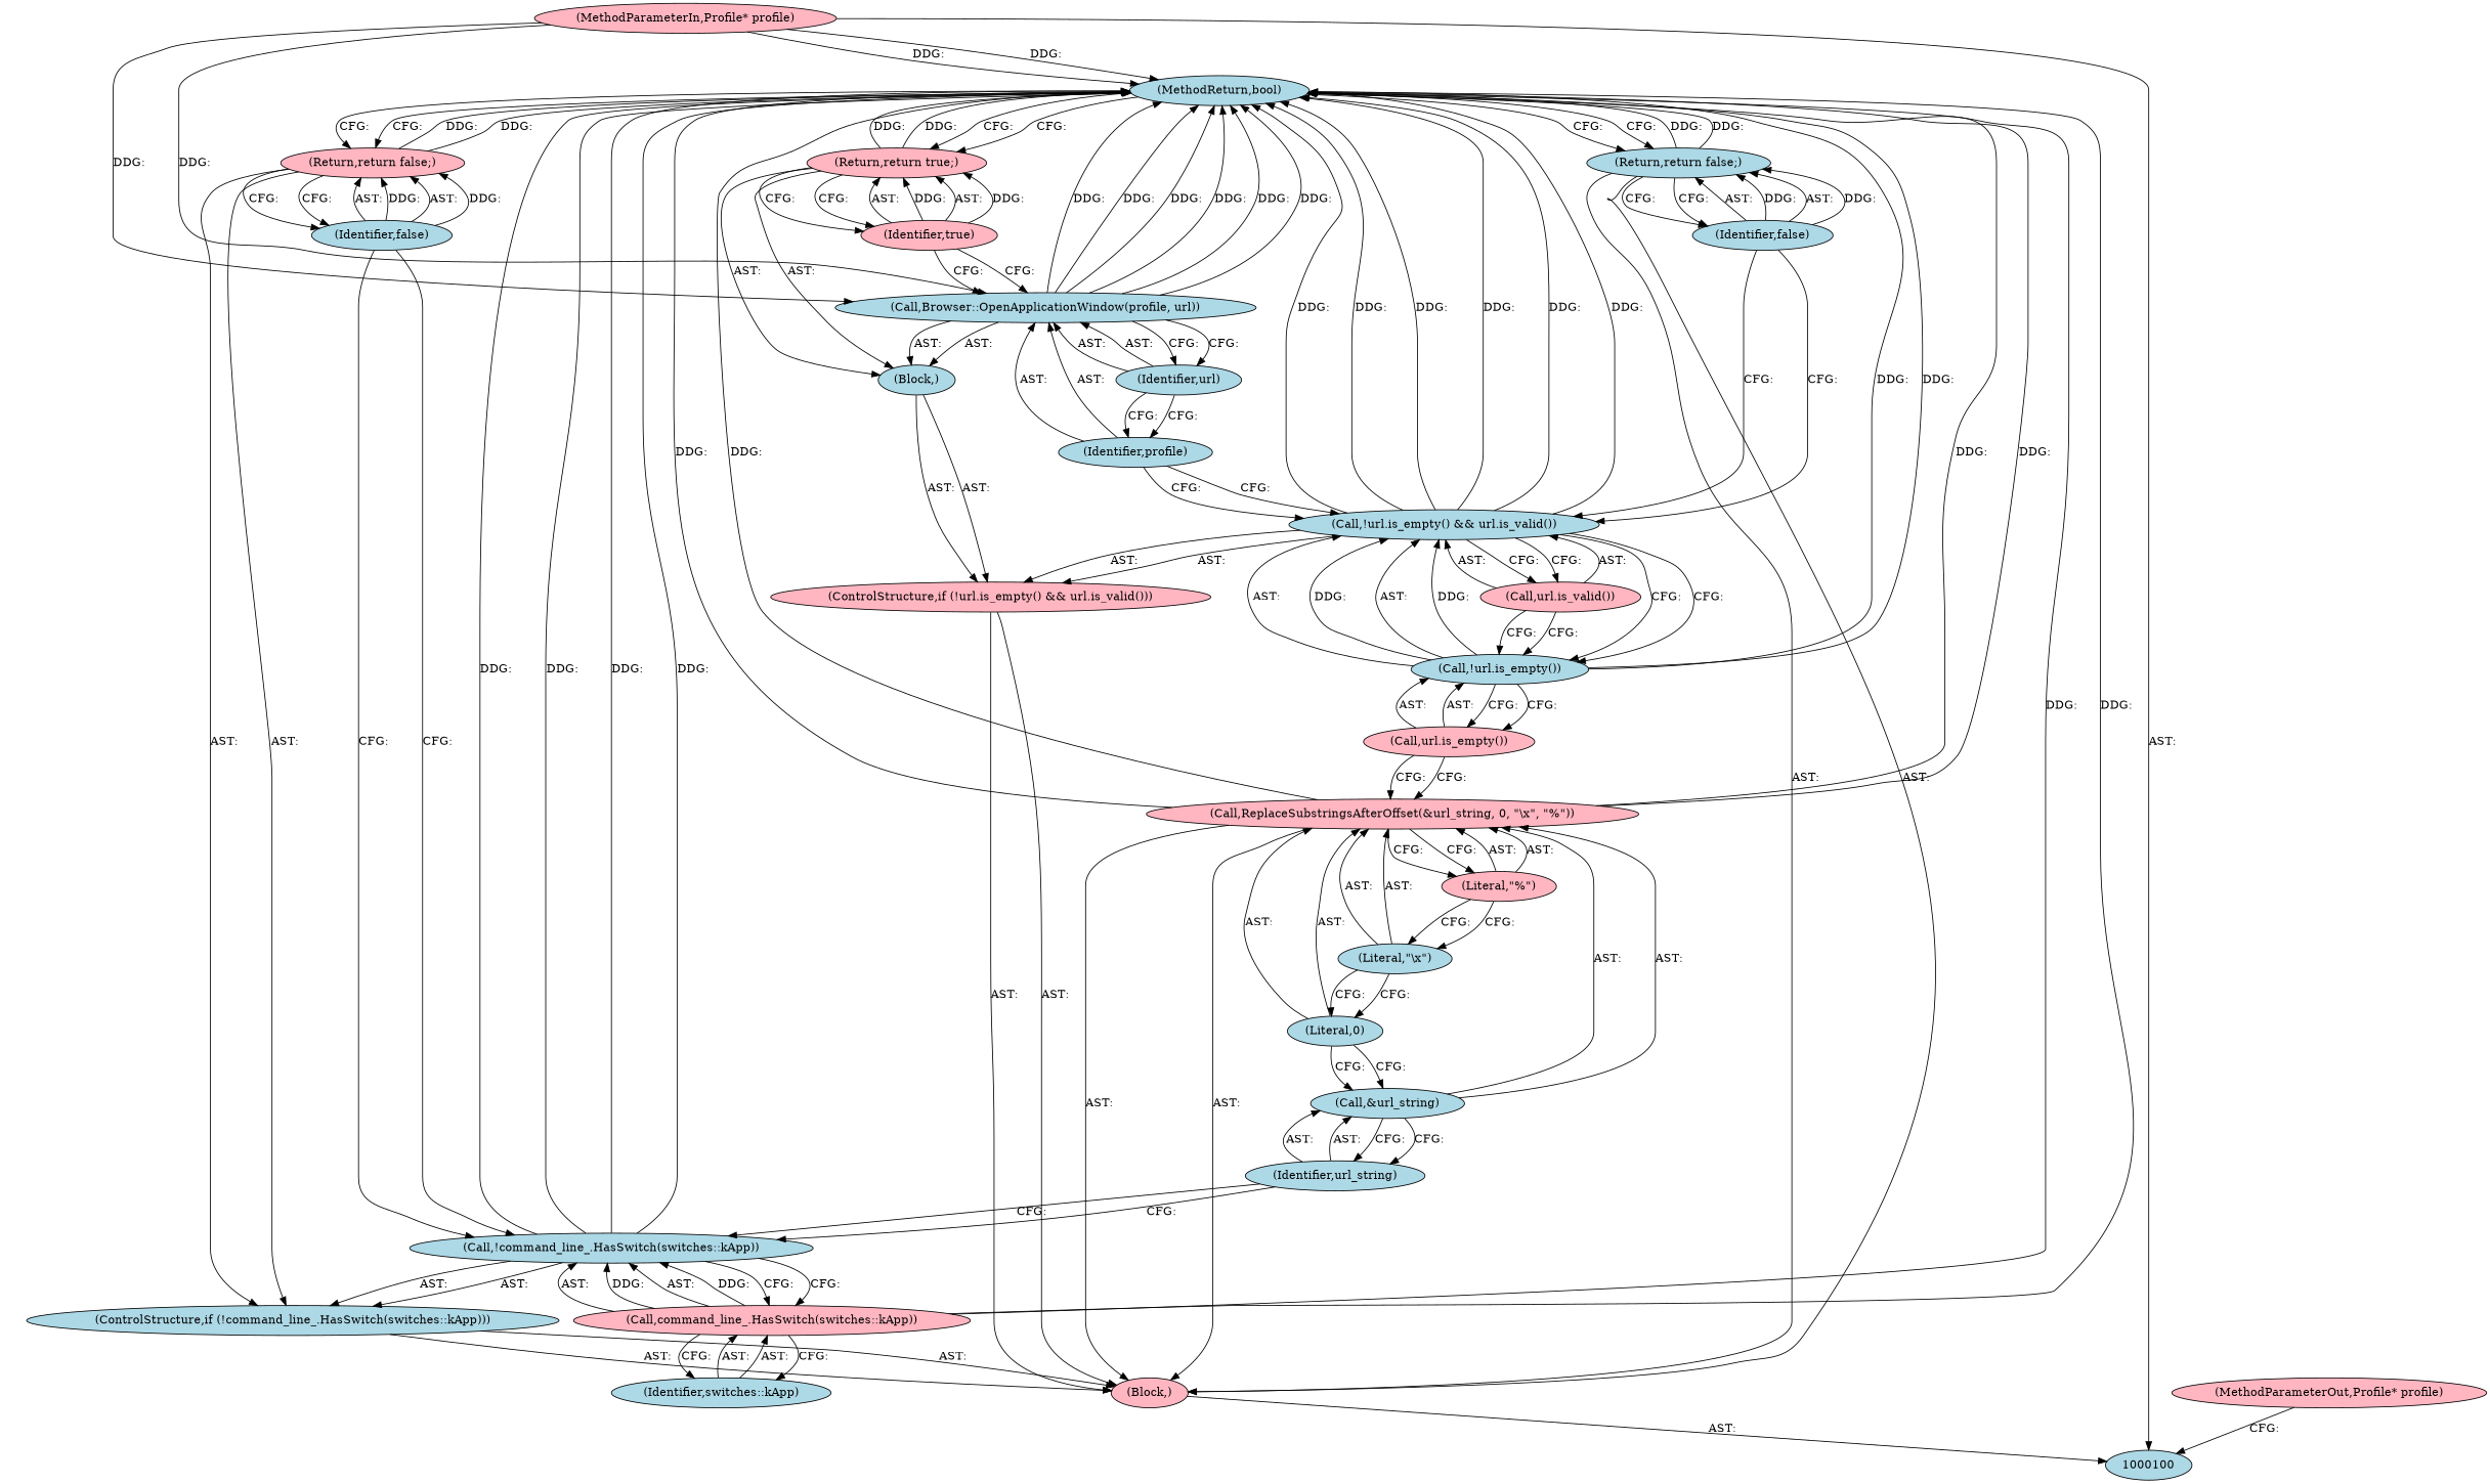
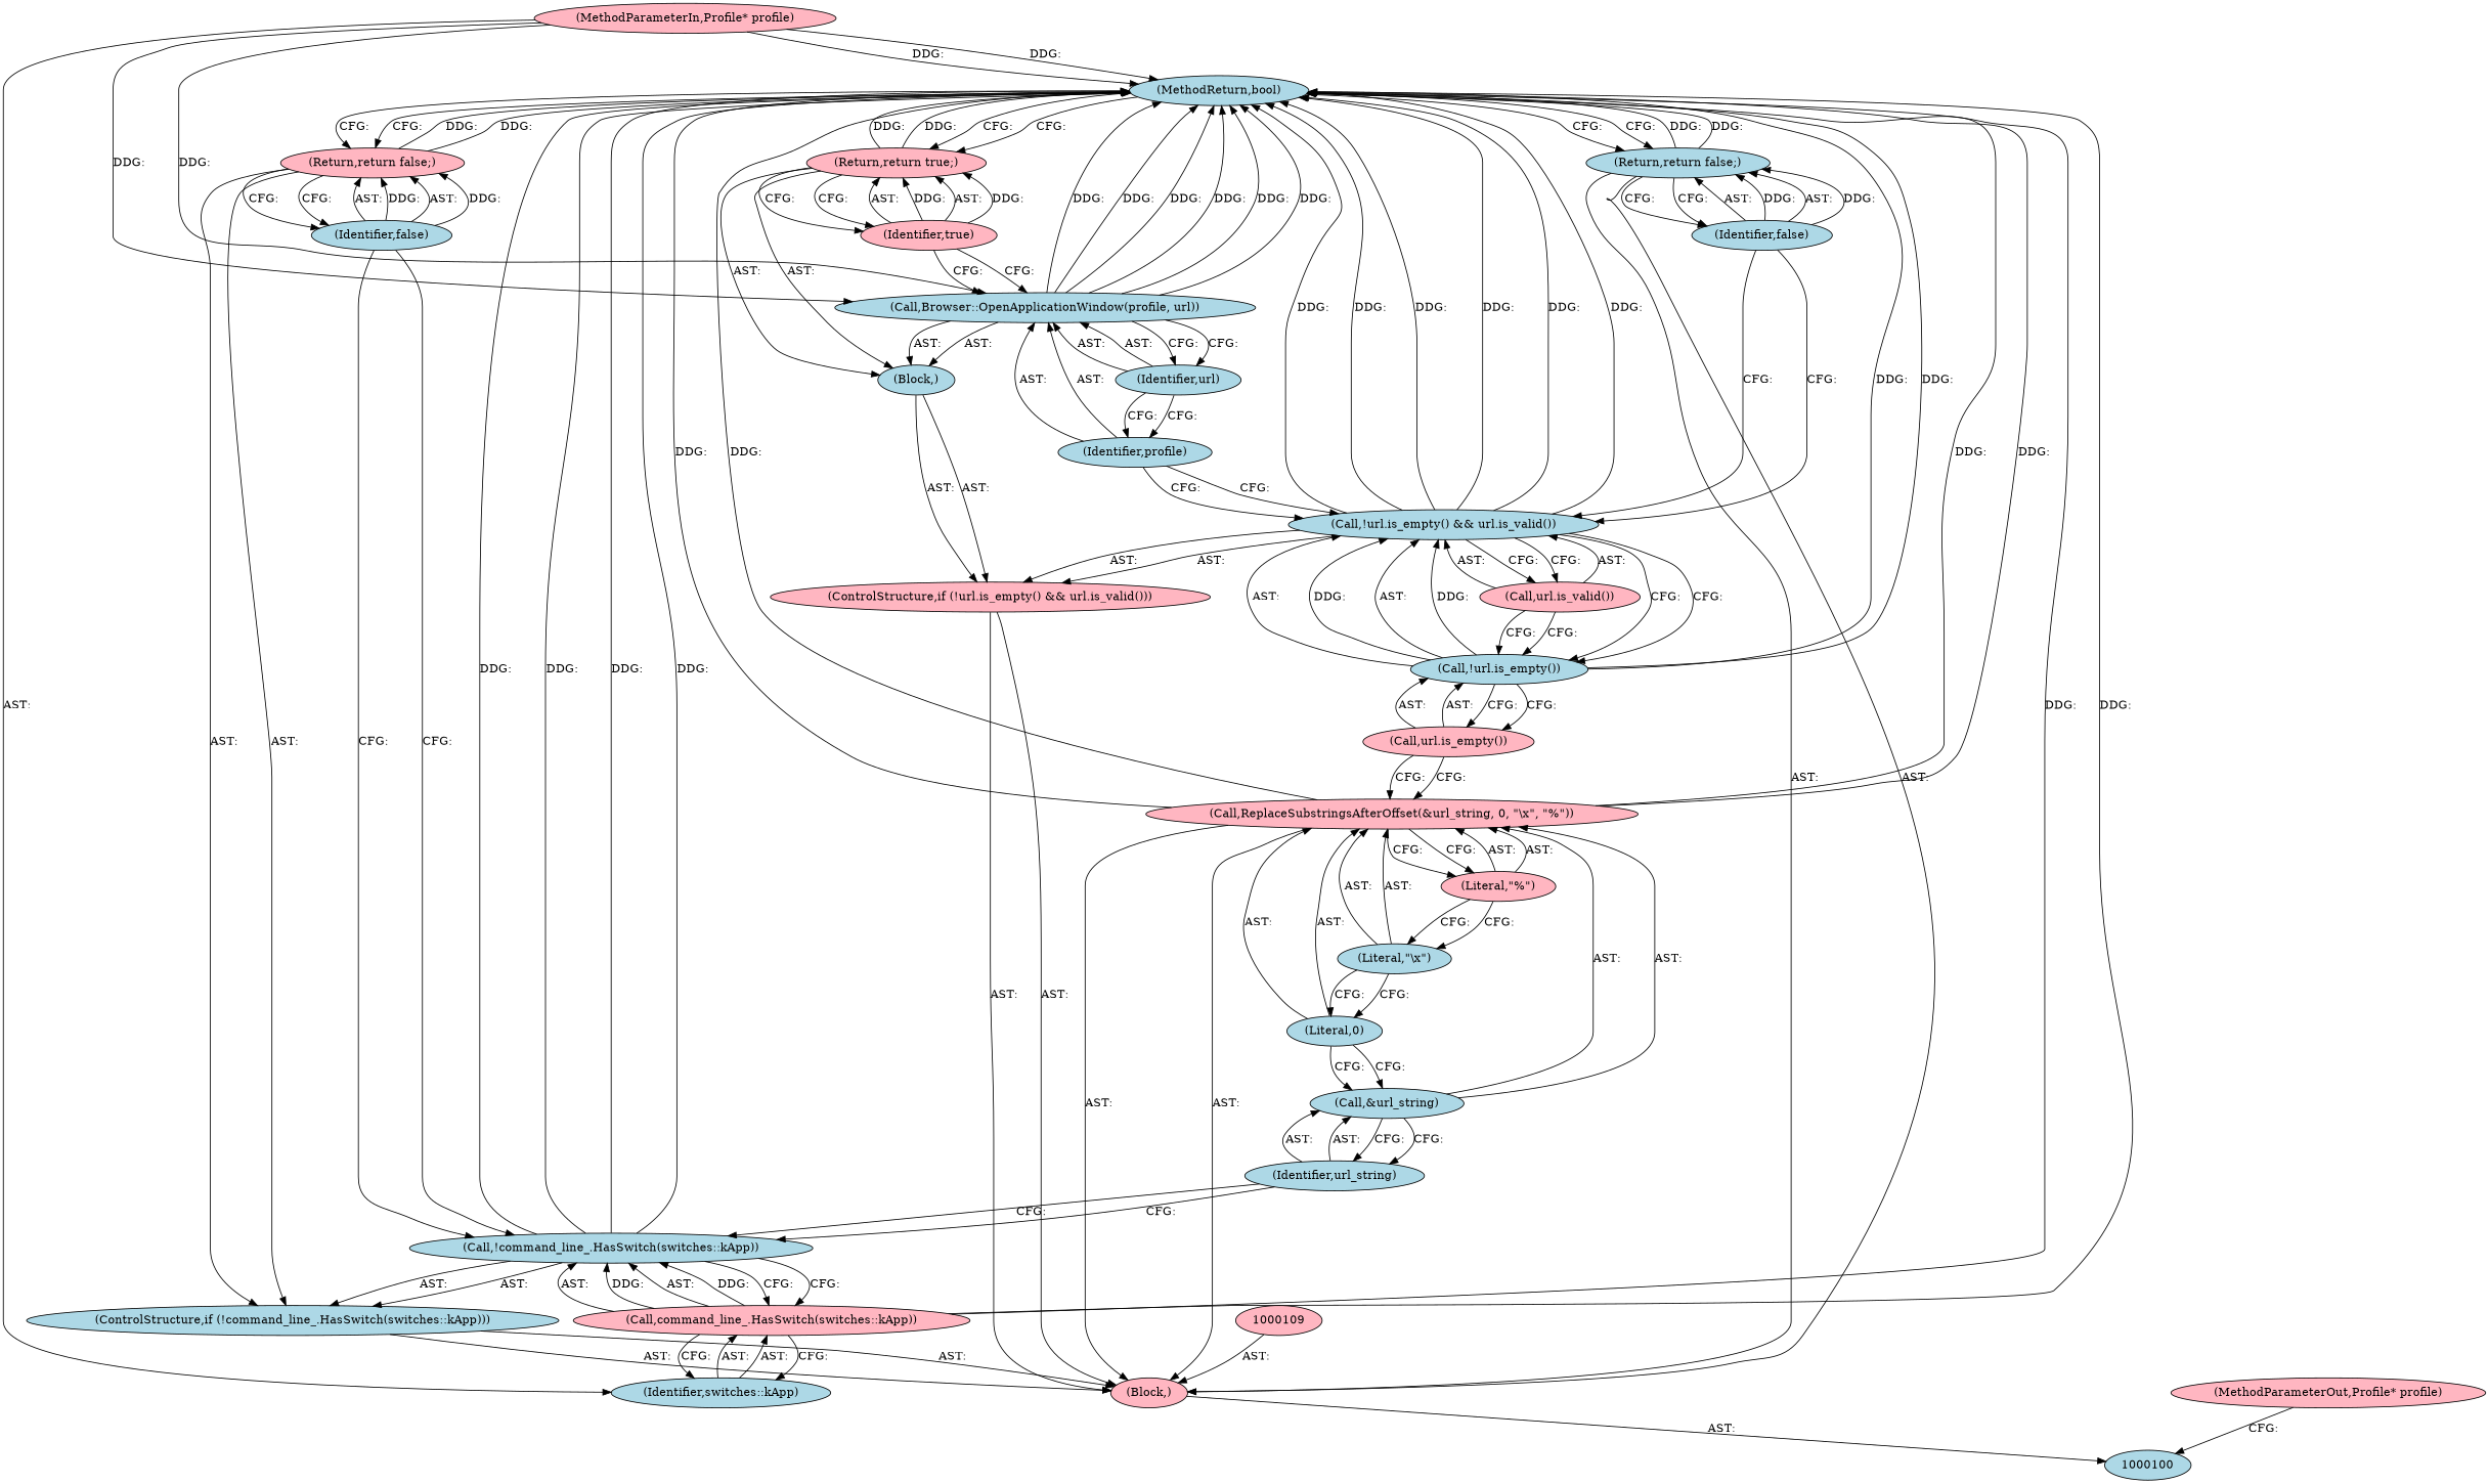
  digraph {
    node [fillcolor=lightblue style=filled]
    n1 [label="(MethodReturn,bool)"]
    n2 [fillcolor=lightpink label="(Return,return true;)"]
    n3 [label="(Return,return false;)"]
    n4 [fillcolor=lightpink label="(Return,return false;)"]
    n5 [label="(Block,)"]
    n6 [fillcolor=lightpink label="(Identifier,true)"]
    n7 [fillcolor=lightpink label="(Block,)"]
    n8 [label="(Identifier,false)"]
    n9 [label="(ControlStructure,if (!command_line_.HasSwitch(switches::kApp)))"]
    n10 [label="(Identifier,false)"]
    n11 [fillcolor=lightpink label="(MethodParameterIn,Profile* profile)"]
    1000100
    n13 [label="(Call,Browser::OpenApplicationWindow(profile, url))"]
    n14 [label="(Identifier,url)"]
    n15 [fillcolor=lightpink label="(MethodParameterOut,Profile* profile)"]
    n16 [fillcolor=lightpink label="(Call,url.is_valid())"]
    n17 [label="(Call,!url.is_empty() && url.is_valid())"]
    n18 [label="(Call,!url.is_empty())"]
    n19 [fillcolor=lightpink label="(ControlStructure,if (!url.is_empty() && url.is_valid()))"]
    n20 [fillcolor=lightpink label="(Call,url.is_empty())"]
    n21 [fillcolor=lightpink label="(Call,ReplaceSubstringsAfterOffset(&url_string, 0, \"\\x\", \"%\"))"]
    n22 [fillcolor=lightpink label="(Literal,\"%\")"]
    n23 [label="(Identifier,profile)"]
    n24 [label="(Identifier,switches::kApp)"]
    n25 [fillcolor=lightpink label="(Call,command_line_.HasSwitch(switches::kApp))"]
    n26 [label="(Call,!command_line_.HasSwitch(switches::kApp))"]
    n27 [label="(Literal,\"\\x\")"]
    n28 [label="(Call,&url_string)"]
    n29 [label="(Identifier,url_string)"]
    n30 [label="(Literal,0)"]
+   1000109 [fillcolor=lightpink]
    n1 -> n2 [label="CFG: "]
    n1 -> n2 [label="CFG: "]
    n1 -> n3 [label="CFG: "]
    n1 -> n3 [label="CFG: "]
    n1 -> n4 [label="CFG: "]
    n1 -> n4 [label="CFG: "]
    n2 -> n1 [label="DDG: "]
    n2 -> n1 [label="DDG: "]
    n2 -> n5 [label="AST: "]
    n2 -> n5 [label="AST: "]
    n2 -> n6 [label="CFG: "]
    n2 -> n6 [label="CFG: "]
    n3 -> n1 [label="DDG: "]
    n3 -> n1 [label="DDG: "]
    n3 -> n7 [label="AST: "]
    n3 -> n7 [label="AST: "]
    n3 -> n8 [label="CFG: "]
    n3 -> n8 [label="CFG: "]
    n4 -> n1 [label="DDG: "]
    n4 -> n1 [label="DDG: "]
    n4 -> n9 [label="AST: "]
    n4 -> n9 [label="AST: "]
    n4 -> n10 [label="CFG: "]
    n4 -> n10 [label="CFG: "]
    n5 -> n19 [label="AST: "]
    n5 -> n19 [label="AST: "]
    n6 -> n2 [label="AST: "]
    n6 -> n2 [label="DDG: "]
    n6 -> n2 [label="AST: "]
    n6 -> n2 [label="DDG: "]
    n6 -> n13 [label="CFG: "]
    n6 -> n13 [label="CFG: "]
    n7 -> 1000100 [label="AST: "]
    n8 -> n3 [label="AST: "]
    n8 -> n3 [label="DDG: "]
    n8 -> n3 [label="AST: "]
    n8 -> n3 [label="DDG: "]
    n8 -> n17 [label="CFG: "]
    n8 -> n17 [label="CFG: "]
    n9 -> n7 [label="AST: "]
    n9 -> n7 [label="AST: "]
    n10 -> n4 [label="AST: "]
    n10 -> n4 [label="DDG: "]
    n10 -> n4 [label="AST: "]
    n10 -> n4 [label="DDG: "]
    n10 -> n26 [label="CFG: "]
    n10 -> n26 [label="CFG: "]
    n11 -> n1 [label="DDG: "]
    n11 -> n1 [label="DDG: "]
-   n11 -> 1000100 [label="AST: "]
+   n11 -> n24 [label="AST: "]
    n11 -> n13 [label="DDG: "]
    n11 -> n13 [label="DDG: "]
    n13 -> n1 [label="DDG: "]
    n13 -> n1 [label="DDG: "]
    n13 -> n1 [label="DDG: "]
    n13 -> n1 [label="DDG: "]
    n13 -> n1 [label="DDG: "]
    n13 -> n1 [label="DDG: "]
    n13 -> n5 [label="AST: "]
    n13 -> n5 [label="AST: "]
    n13 -> n14 [label="CFG: "]
    n13 -> n14 [label="CFG: "]
    n14 -> n13 [label="AST: "]
    n14 -> n13 [label="AST: "]
    n14 -> n23 [label="CFG: "]
    n14 -> n23 [label="CFG: "]
    n15 -> 1000100 [label="CFG: "]
    n16 -> n17 [label="AST: "]
    n16 -> n17 [label="AST: "]
    n16 -> n18 [label="CFG: "]
    n16 -> n18 [label="CFG: "]
    n17 -> n1 [label="DDG: "]
    n17 -> n1 [label="DDG: "]
    n17 -> n1 [label="DDG: "]
    n17 -> n1 [label="DDG: "]
    n17 -> n1 [label="DDG: "]
    n17 -> n1 [label="DDG: "]
    n17 -> n16 [label="CFG: "]
    n17 -> n16 [label="CFG: "]
    n17 -> n18 [label="CFG: "]
    n17 -> n18 [label="CFG: "]
    n17 -> n19 [label="AST: "]
    n17 -> n19 [label="AST: "]
    n18 -> n1 [label="DDG: "]
    n18 -> n1 [label="DDG: "]
    n18 -> n17 [label="AST: "]
    n18 -> n17 [label="DDG: "]
    n18 -> n17 [label="AST: "]
    n18 -> n17 [label="DDG: "]
    n18 -> n20 [label="CFG: "]
    n18 -> n20 [label="CFG: "]
    n19 -> n7 [label="AST: "]
    n19 -> n7 [label="AST: "]
    n20 -> n18 [label="AST: "]
    n20 -> n18 [label="AST: "]
    n20 -> n21 [label="CFG: "]
    n20 -> n21 [label="CFG: "]
    n21 -> n1 [label="DDG: "]
    n21 -> n1 [label="DDG: "]
    n21 -> n1 [label="DDG: "]
    n21 -> n1 [label="DDG: "]
    n21 -> n7 [label="AST: "]
    n21 -> n7 [label="AST: "]
    n21 -> n22 [label="CFG: "]
    n21 -> n22 [label="CFG: "]
    n22 -> n21 [label="AST: "]
    n22 -> n21 [label="AST: "]
    n22 -> n27 [label="CFG: "]
    n22 -> n27 [label="CFG: "]
    n23 -> n13 [label="AST: "]
    n23 -> n13 [label="AST: "]
    n23 -> n17 [label="CFG: "]
    n23 -> n17 [label="CFG: "]
    n24 -> n25 [label="AST: "]
    n24 -> n25 [label="AST: "]
    n25 -> n1 [label="DDG: "]
    n25 -> n1 [label="DDG: "]
    n25 -> n24 [label="CFG: "]
    n25 -> n24 [label="CFG: "]
    n25 -> n26 [label="AST: "]
    n25 -> n26 [label="DDG: "]
    n25 -> n26 [label="AST: "]
    n25 -> n26 [label="DDG: "]
    n26 -> n1 [label="DDG: "]
    n26 -> n1 [label="DDG: "]
    n26 -> n1 [label="DDG: "]
    n26 -> n1 [label="DDG: "]
    n26 -> n9 [label="AST: "]
    n26 -> n9 [label="AST: "]
    n26 -> n25 [label="CFG: "]
    n26 -> n25 [label="CFG: "]
    n27 -> n21 [label="AST: "]
    n27 -> n21 [label="AST: "]
    n27 -> n30 [label="CFG: "]
    n27 -> n30 [label="CFG: "]
    n28 -> n21 [label="AST: "]
    n28 -> n21 [label="AST: "]
    n28 -> n29 [label="CFG: "]
    n28 -> n29 [label="CFG: "]
    n29 -> n26 [label="CFG: "]
    n29 -> n26 [label="CFG: "]
    n29 -> n28 [label="AST: "]
    n29 -> n28 [label="AST: "]
    n30 -> n21 [label="AST: "]
    n30 -> n21 [label="AST: "]
    n30 -> n28 [label="CFG: "]
    n30 -> n28 [label="CFG: "]
+   1000109 -> n7 [label="AST: "]
  }
